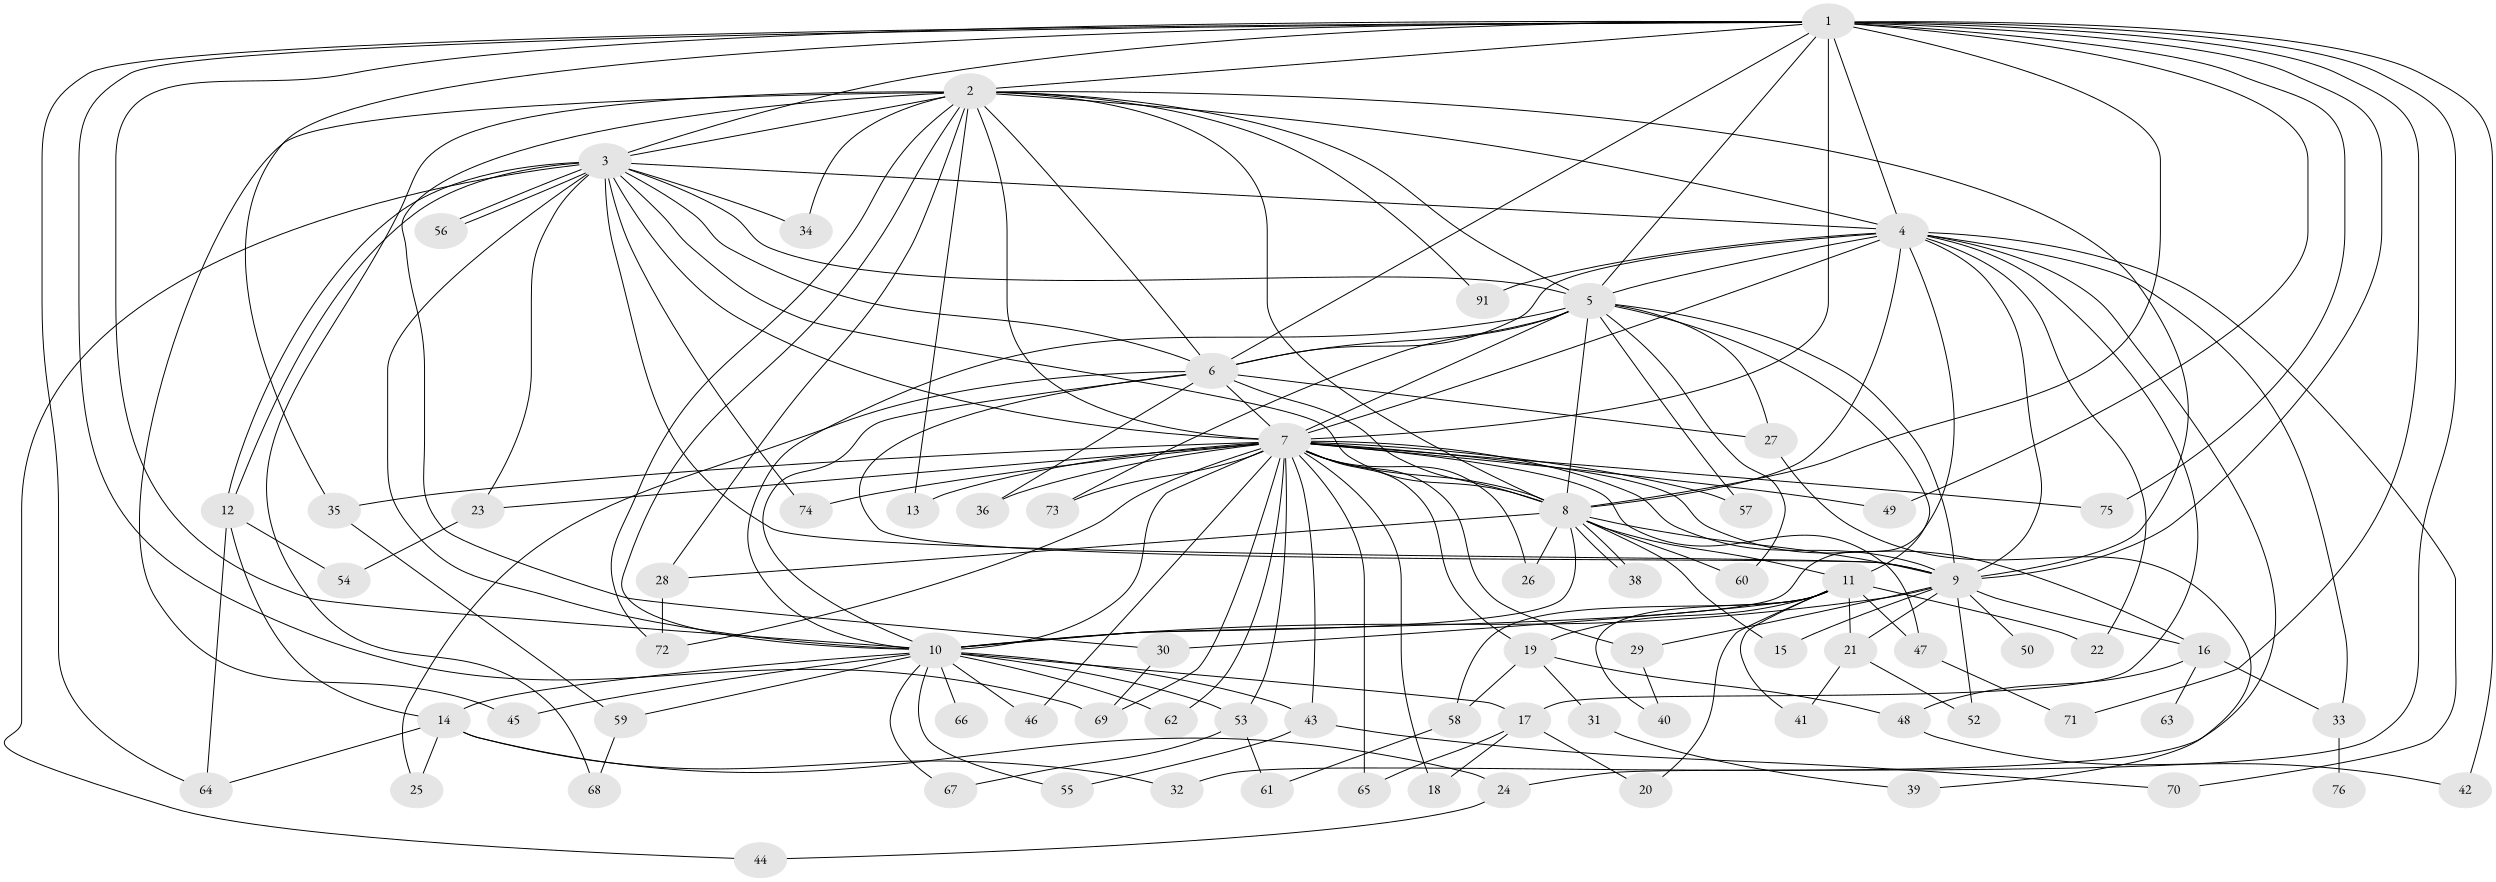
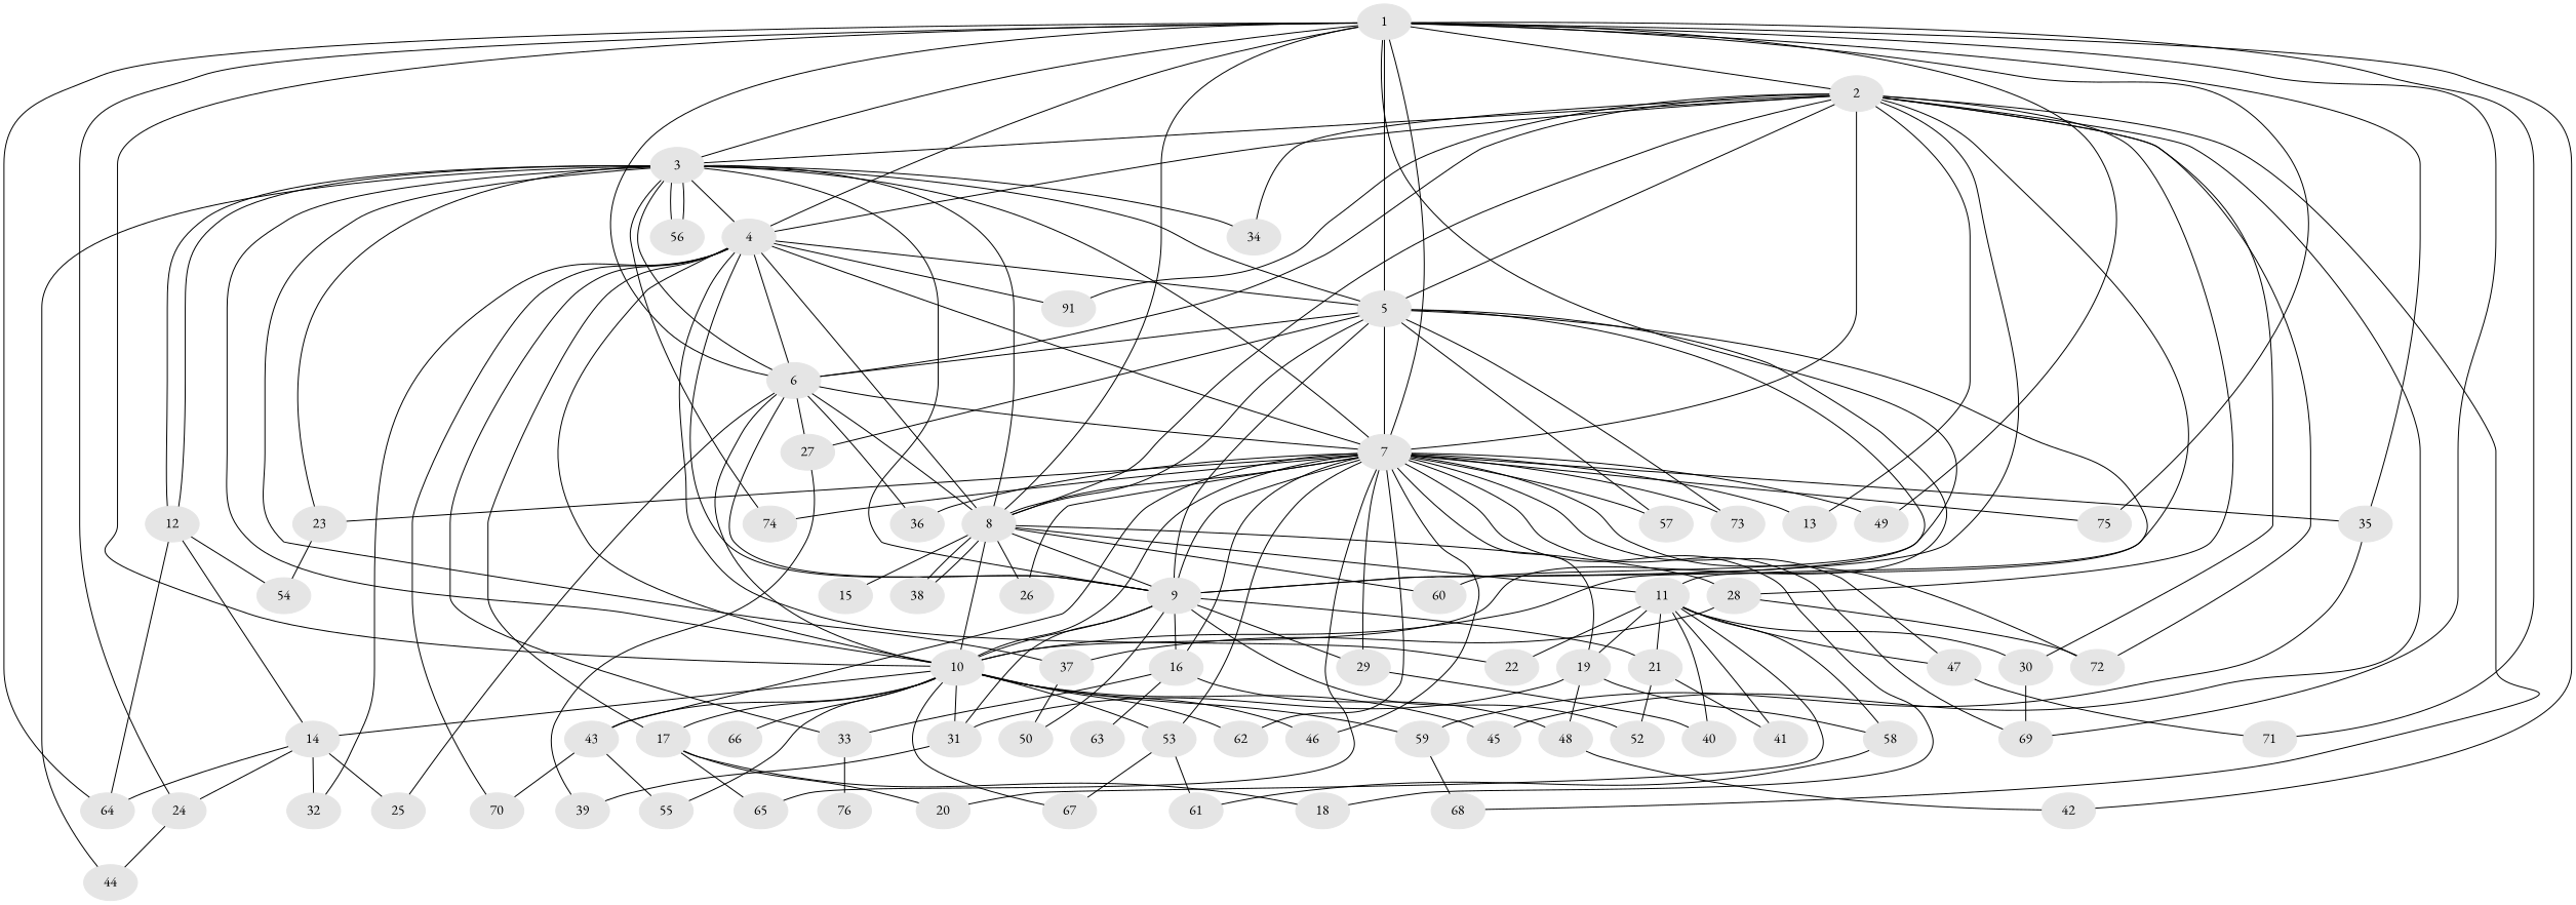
  graph {
    fontname="EB Garamond"
    node [color=gray90 fontname="EB Garamond" style=filled]
    edge [fontname="EB Garamond"]
    1
    2
    3
    4
    5
    6
    7
    8
    9
    10
    24
    35
    42
    49
    64
    71
    75
    69
    13
    28
    30
    34
    45
    n24 [label=91]
    68
    72
    12
    23
+   37
    44
    56
    74
    17
    22
    32
    33
    70
    11
    27
    57
    60
    73
    25
    36
    16
    18
    19
    26
    29
    43
    46
    47
    53
    62
    65
    15
    38
    21
    50
    52
    14
    31
    55
    59
    66
    67
    54
    20
    76
    40
    41
    58
    39
    63
    48
    61
    1 -- 2
    1 -- 3
    1 -- 4
    1 -- 5
    1 -- 6
    1 -- 7
    1 -- 8
    1 -- 9
    1 -- 10
    1 -- 24
    1 -- 35
    1 -- 42
    1 -- 49
    1 -- 64
    1 -- 71
    1 -- 75
    1 -- 69
    2 -- 3
    2 -- 4
    2 -- 5
    2 -- 6
    2 -- 7
    2 -- 8
    2 -- 9
    2 -- 10
    2 -- 13
    2 -- 28
    2 -- 30
    2 -- 34
    2 -- 45
    2 -- n24
    2 -- 68
    2 -- 72
    3 -- 4
    3 -- 5
    3 -- 6
    3 -- 7
    3 -- 8
    3 -- 9
    3 -- 10
    3 -- 34
    3 -- 12
    3 -- 12
    3 -- 23
+   3 -- 37
    3 -- 44
    3 -- 56
    3 -- 56
    3 -- 74
    4 -- 5
    4 -- 6
    4 -- 7
    4 -- 8
    4 -- 9
    4 -- 10
    4 -- n24
    4 -- 17
    4 -- 22
    4 -- 32
    4 -- 33
    4 -- 70
    5 -- 6
    5 -- 7
    5 -- 8
    5 -- 9
    5 -- 10
    5 -- 11
    5 -- 27
    5 -- 57
    5 -- 60
    5 -- 73
    6 -- 7
    6 -- 8
    6 -- 9
    6 -- 10
    6 -- 27
    6 -- 25
    6 -- 36
    7 -- 8
    7 -- 9
    7 -- 10
    7 -- 35
    7 -- 49
    7 -- 75
    7 -- 69
    7 -- 13
    7 -- 72
    7 -- 23
    7 -- 74
    7 -- 57
    7 -- 73
    7 -- 36
    7 -- 16
    7 -- 18
    7 -- 19
    7 -- 26
    7 -- 29
    7 -- 43
    7 -- 46
    7 -- 47
    7 -- 53
    7 -- 62
    7 -- 65
    8 -- 9
    8 -- 10
    8 -- 28
    8 -- 11
    8 -- 60
    8 -- 26
    8 -- 15
    8 -- 38
    8 -- 38
    9 -- 10
    9 -- 16
    9 -- 29
-   9 -- 15
+   9 -- 31
    9 -- 21
    9 -- 50
    9 -- 52
    10 -- 45
    10 -- 17
    10 -- 43
    10 -- 46
    10 -- 53
    10 -- 62
    10 -- 14
+   10 -- 31
    10 -- 55
    10 -- 59
    10 -- 66
    10 -- 67
    24 -- 44
    35 -- 59
    28 -- 72
+   28 -- 37
    30 -- 69
    12 -- 64
    12 -- 14
    12 -- 54
    23 -- 54
+   37 -- 50
    17 -- 18
    17 -- 65
    17 -- 20
    33 -- 76
    11 -- 30
    11 -- 22
    11 -- 19
    11 -- 47
    11 -- 21
    11 -- 20
    11 -- 40
    11 -- 41
    11 -- 58
    27 -- 39
    16 -- 33
    16 -- 63
    16 -- 48
    19 -- 31
    19 -- 58
    19 -- 48
    29 -- 40
    43 -- 70
    43 -- 55
    47 -- 71
    53 -- 67
    53 -- 61
    21 -- 52
    21 -- 41
    14 -- 24
    14 -- 64
    14 -- 32
    14 -- 25
    31 -- 39
    59 -- 68
    58 -- 61
    48 -- 42
  }
